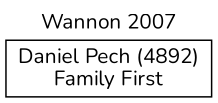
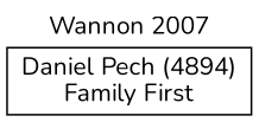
  digraph {
    label="Wannon 2007"
    labelloc=t
    mclimit=10
    fontname=Nunito
-   n1 [label="Daniel Pech (4892)\nFamily First" shape=box fontname=Nunito]
+   n1 [label="Daniel Pech (4894)\nFamily First" shape=box fontname=Nunito]
  }
